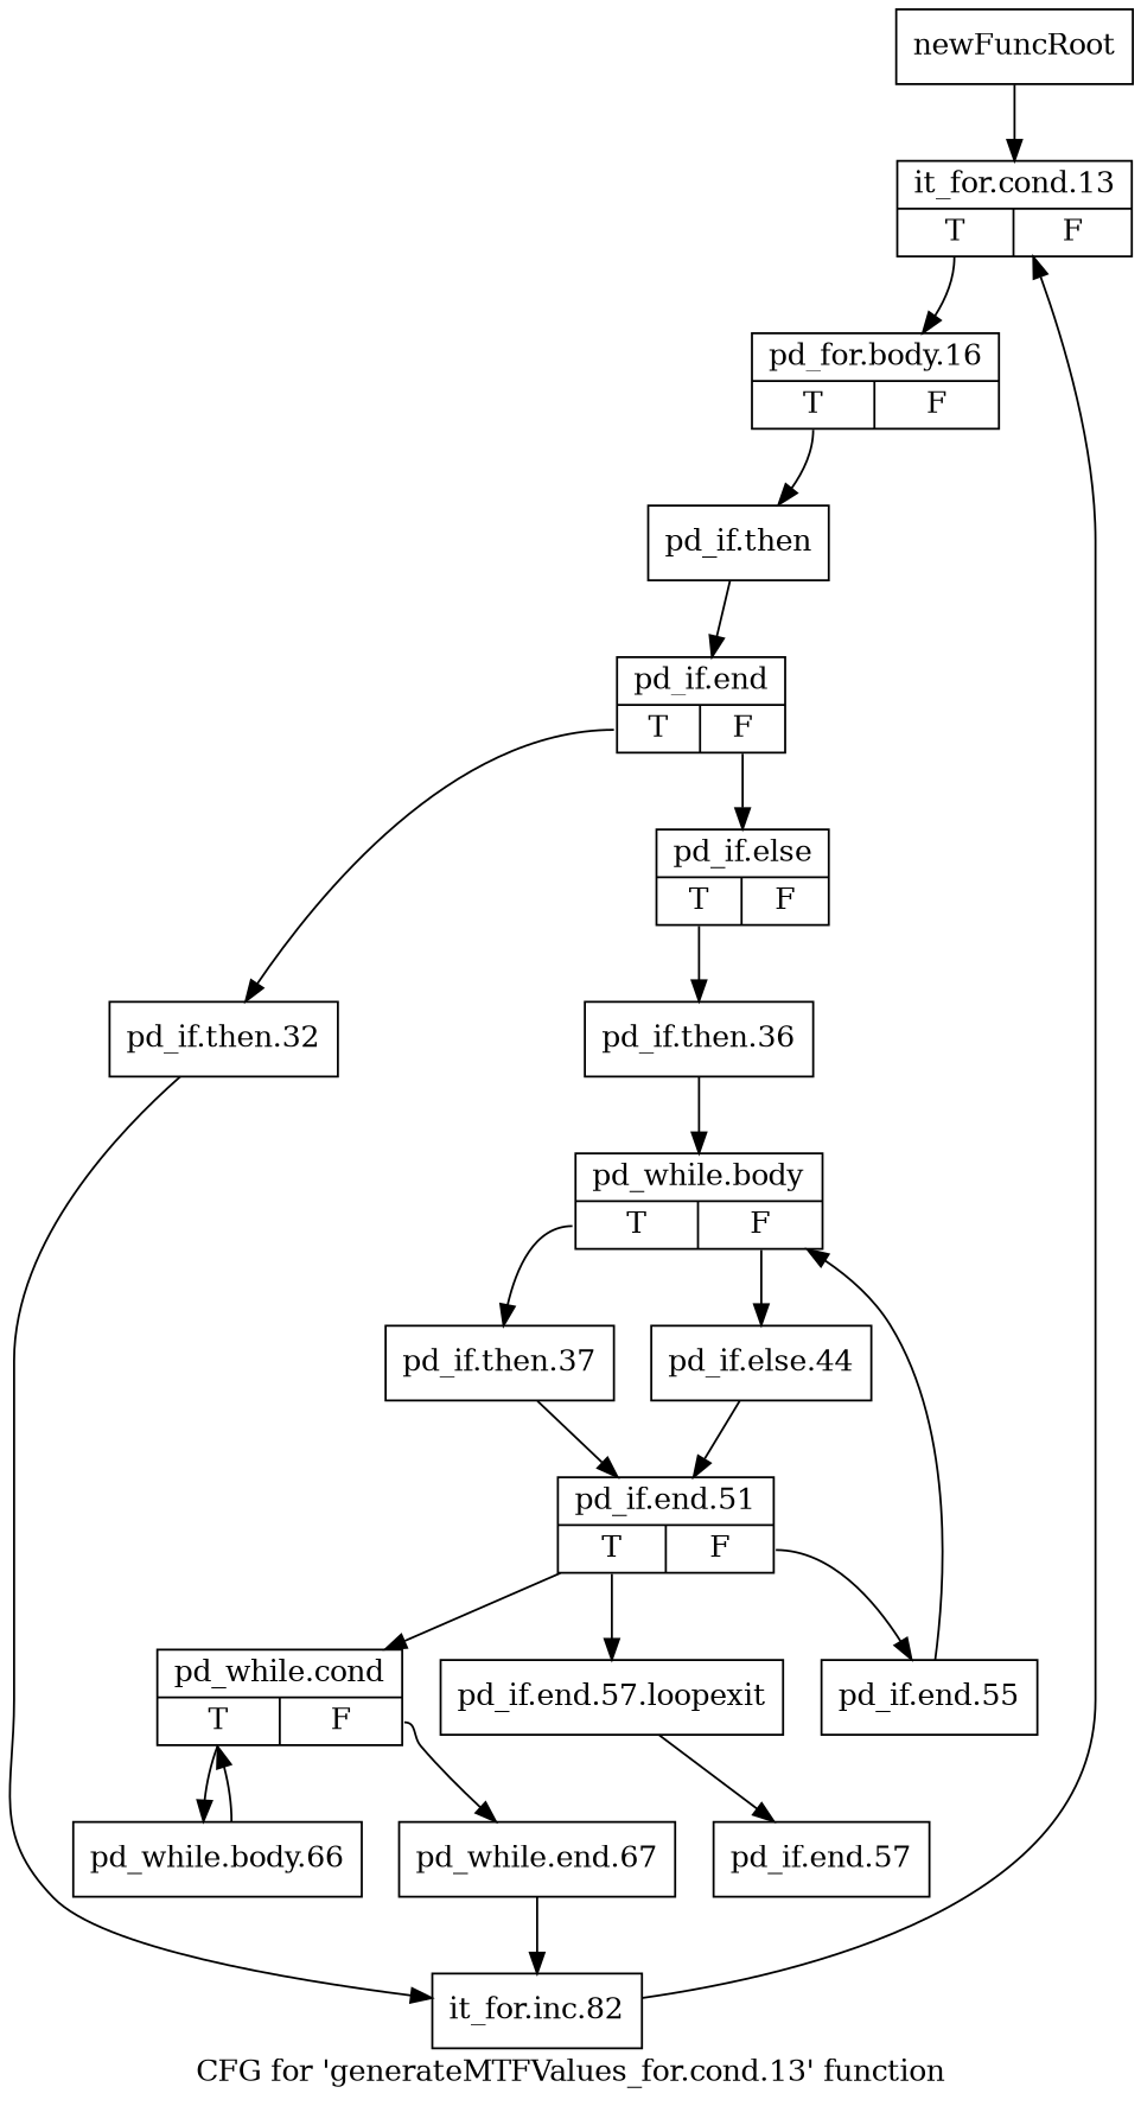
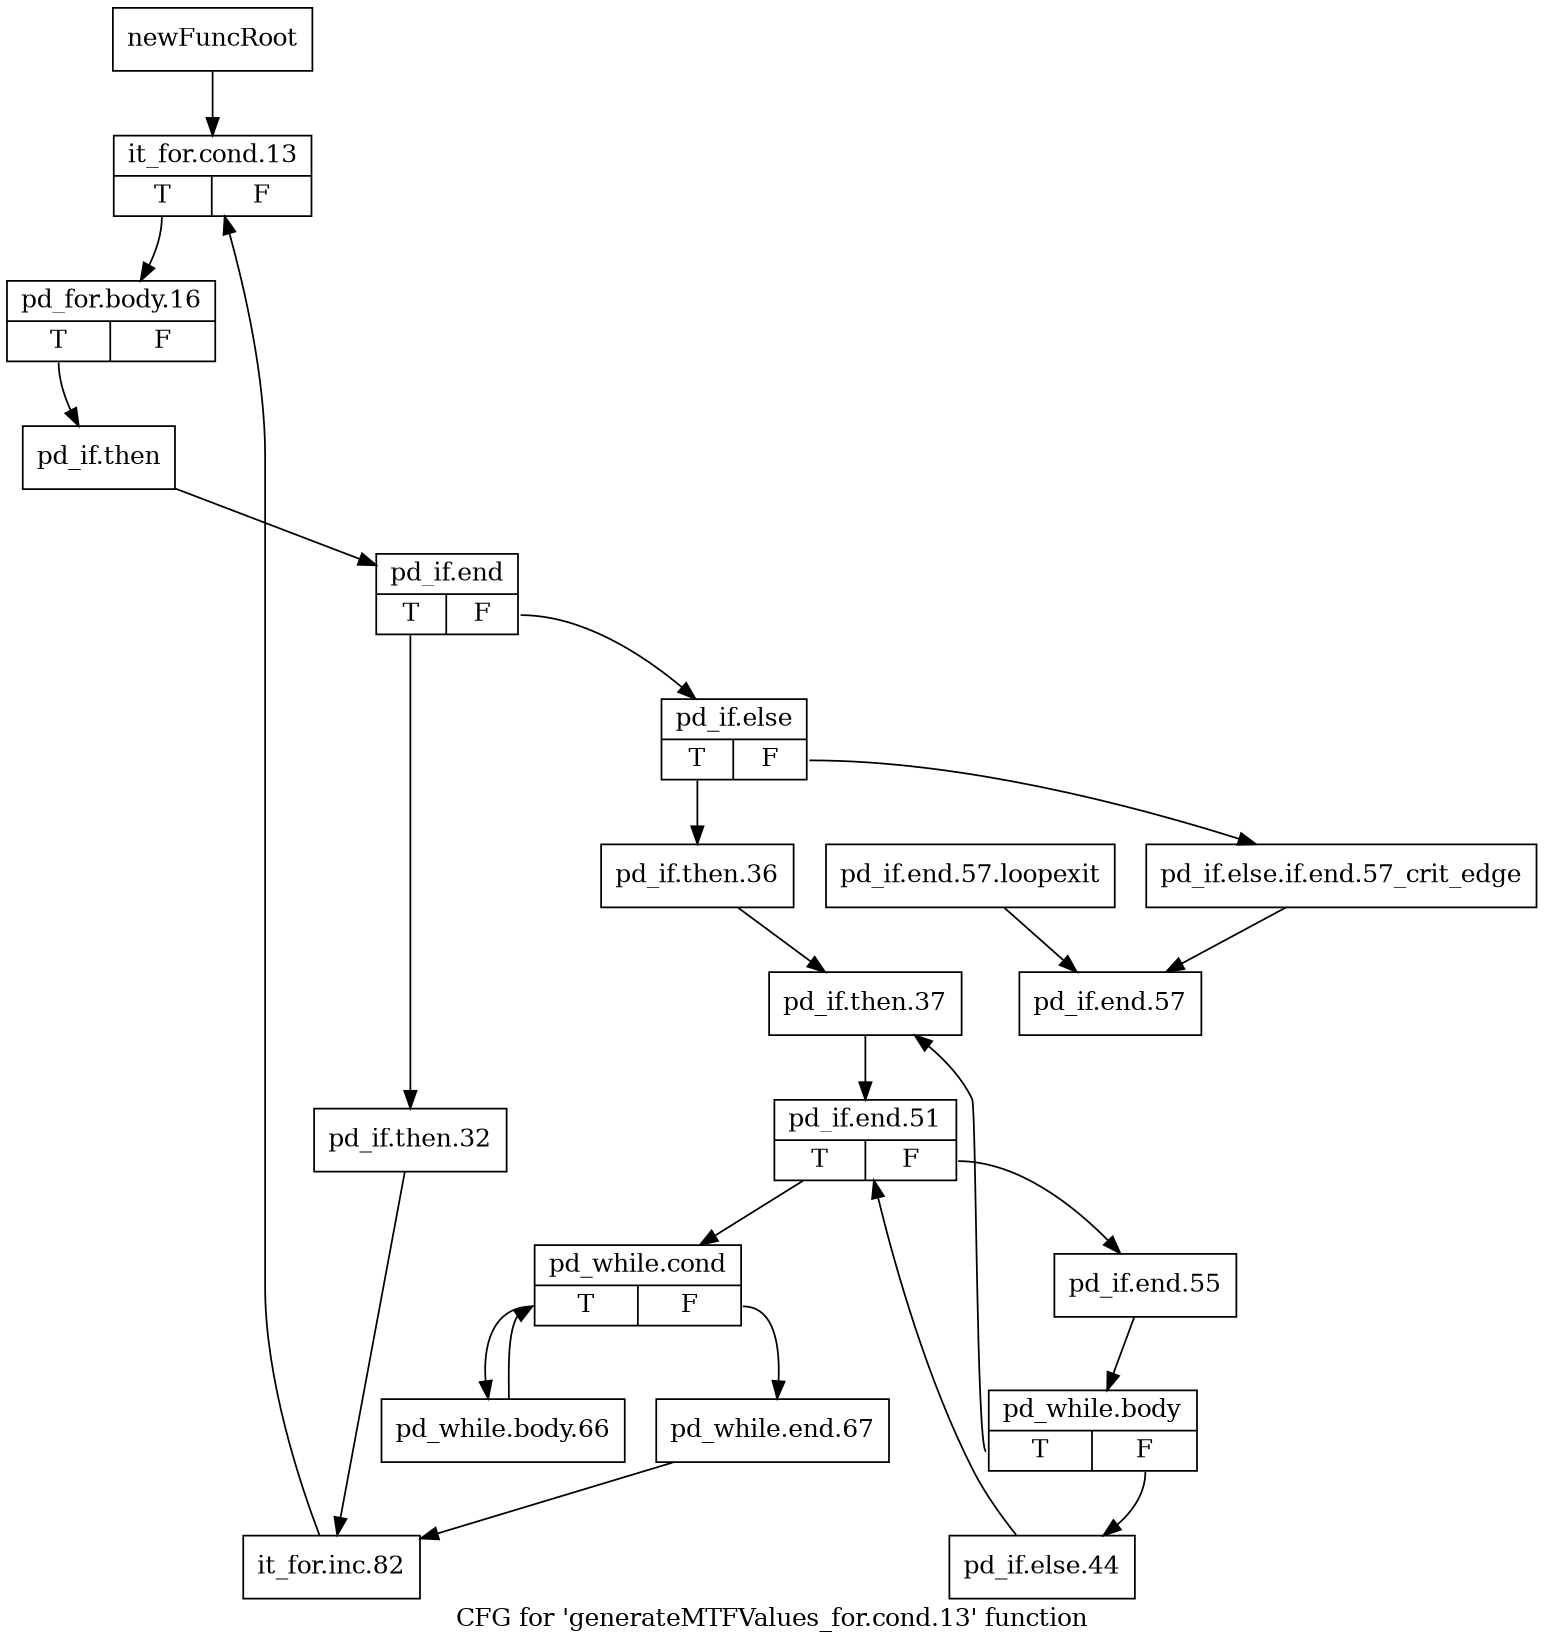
  digraph {
    label="CFG for 'generateMTFValues_for.cond.13' function"
    node [shape=record]
    n1 [label="{newFuncRoot}"]
    n2 [label="{it_for.cond.13|{<s0>T|<s1>F}}"]
    n3 [label="{pd_for.body.16|{<s0>T|<s1>F}}"]
    n4 [label="{pd_if.then}"]
    n5 [label="{pd_if.end|{<s0>T|<s1>F}}"]
    n6 [label="{pd_if.then.32}"]
    n7 [label="{pd_if.else|{<s0>T|<s1>F}}"]
    n8 [label="{it_for.inc.82}"]
    n9 [label="{pd_if.then.36}"]
+   n10 [label="{pd_if.else.if.end.57_crit_edge}"]
    n11 [label="{pd_while.body|{<s0>T|<s1>F}}"]
    n12 [label="{pd_if.end.57}"]
    n13 [label="{pd_if.then.37}"]
    n14 [label="{pd_if.else.44}"]
    n15 [label="{pd_while.cond|{<s0>T|<s1>F}}"]
    n16 [label="{pd_while.body.66}"]
    n17 [label="{pd_while.end.67}"]
    n18 [label="{pd_if.end.51|{<s0>T|<s1>F}}"]
    n19 [label="{pd_if.end.57.loopexit}"]
    n20 [label="{pd_if.end.55}"]
    n1 -> n2
    n2 -> n3 [tailport=s0]
    n3 -> n4 [tailport=s0]
    n4 -> n5
    n5 -> n6 [tailport=s0]
    n5 -> n7 [tailport=s1]
    n6 -> n8
    n7 -> n9 [tailport=s0]
+   n7 -> n10 [tailport=s1]
    n8 -> n2
-   n9 -> n11
+   n9 -> n13
+   n10 -> n12
    n11 -> n13 [tailport=s0]
    n11 -> n14 [tailport=s1]
    n13 -> n18
    n14 -> n18
    n15 -> n16 [tailport=s0]
    n15 -> n17 [tailport=s1]
    n16 -> n15
    n17 -> n8
    n18 -> n15
-   n18 -> n19 [tailport=s0]
    n18 -> n20 [tailport=s1]
    n19 -> n12
    n20 -> n11
  }
